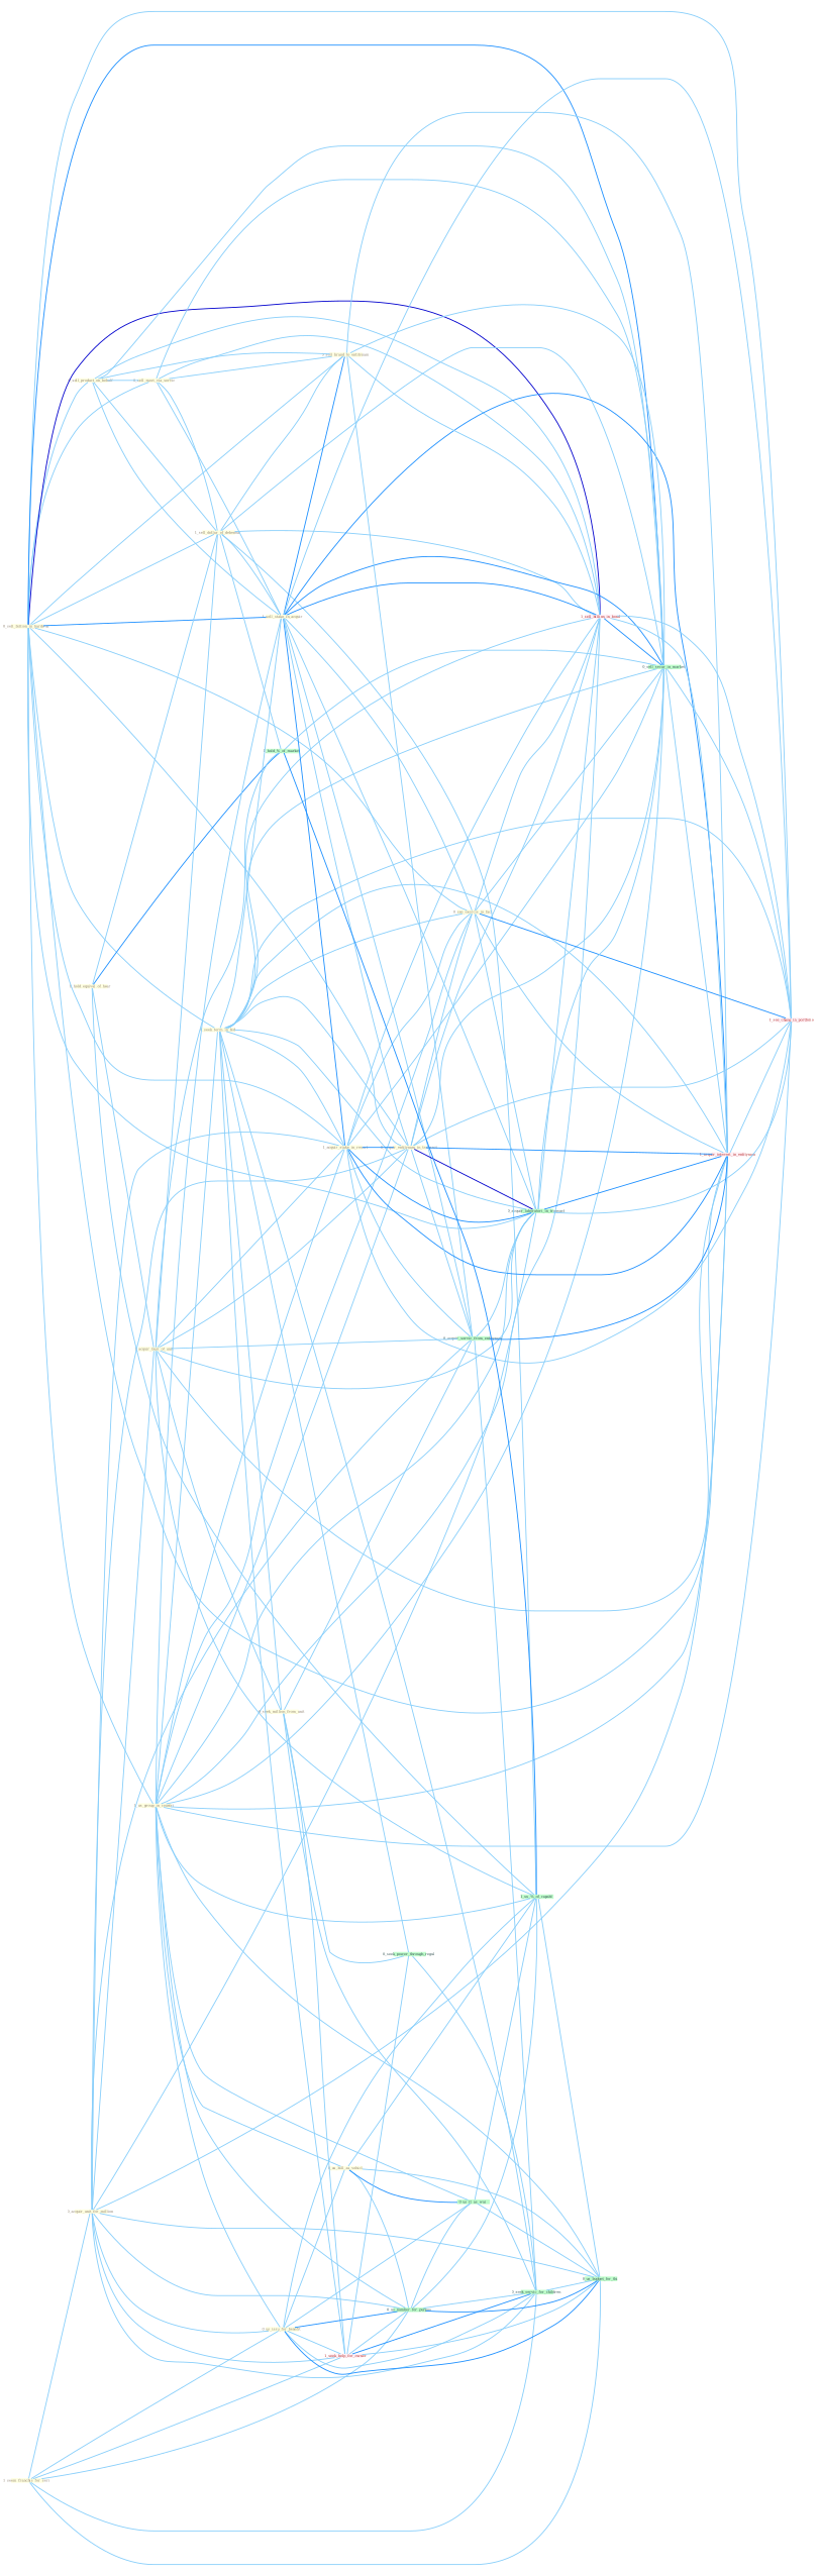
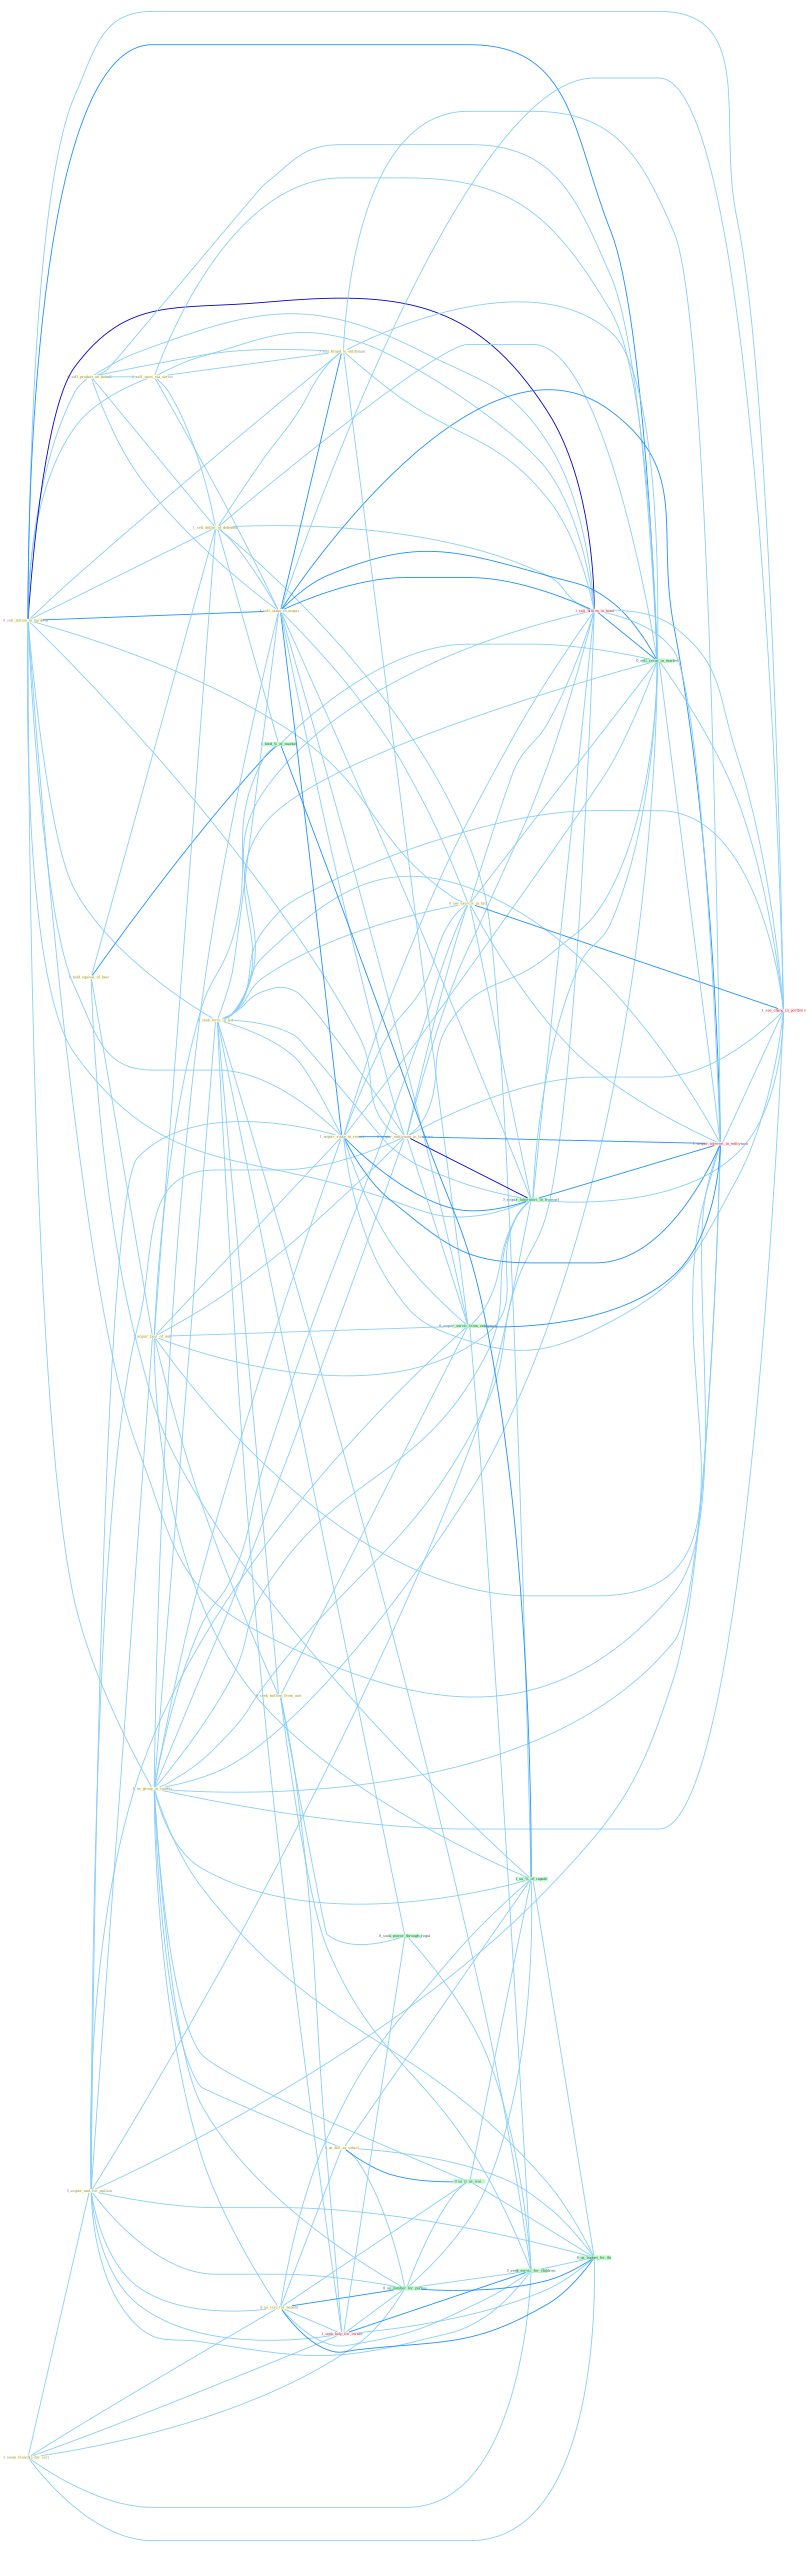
  graph {
    rankdir=LR
    node [color="#ffffe0" fixedsize=true fontcolor="#8b7d6b" fontsize=4 shape=polygon style=filled]
    edge [color="#87cefa" w=1]
    "0_sell_billion_in_hardwar " [height=.06 width=.5]
    "1_seem_franchis_for_seri " [height=.06 width=.5]
    "1_hold_equival_of_hear " [height=.06 width=.5]
    "1_us_group_in_countri " [height=.06 width=.5]
    "0_sell_product_on_behalf " [height=.06 width=.5]
    "0_acquir_unit_for_million " [height=.06 width=.5]
    "1_acquir_busi_of_unit " [height=.06 width=.5]
    "0_seek_term_in_bid " [height=.06 width=.5]
-   "0_us_issu_for_benefit " [height=.06 width=.5]
+   "0_us_issu_for_benefit " [height=.06 width=.5 label="8_us_issu_for_benefit"]
    "0_sell_movi_via_servic " [height=.06 width=.5]
    "1_sell_dollar_of_debentur " [height=.06 width=.5]
    n12 [height=.06 label="1_sell_stake_in_acquir" width=.5]
    "0_sell_brand_to_entitynam " [height=.06 width=.5]
    "0_seek_million_from_unit " [height=.06 width=.5]
    "1_acquir_stake_in_resort " [height=.06 width=.5]
    "0_acquir_entitynam_in_transact " [height=.06 width=.5]
    "0_us_bill_as_vehicl " [height=.06 width=.5]
    "0_see_exercis_in_fact " [height=.06 width=.5]
    "1_seek_help_for_owner " [color="#fff0f5" fontcolor="#b22222" height=.06 width=.5]
    "1_sell_billion_in_bond " [color="#fff0f5" fontcolor="#b22222" height=.06 width=.5]
    "1_acquir_interest_in_entitynam " [color="#fff0f5" fontcolor="#b22222" height=.06 width=.5]
    "1_see_chang_in_portfolio " [color="#fff0f5" fontcolor="#b22222" height=.06 width=.5]
    "0_acquir_laboratori_in_transact " [color="#BDFCC9" fontcolor="#2f4f4f" height=.06 width=.5]
    "0_sell_secur_in_market " [color="#BDFCC9" fontcolor="#2f4f4f" height=.06 width=.5]
    "0_us_number_for_purpos " [color="#BDFCC9" fontcolor="#2f4f4f" height=.06 width=.5]
    "0_seek_servic_for_children " [color="#BDFCC9" fontcolor="#2f4f4f" height=.06 width=.5]
    "0_us_budget_for_thi " [color="#BDFCC9" fontcolor="#2f4f4f" height=.06 width=.5]
    "1_hold_%_of_market " [color="#BDFCC9" fontcolor="#2f4f4f" height=.06 width=.5]
    "1_us_%_of_capabl " [color="#BDFCC9" fontcolor="#2f4f4f" height=.06 width=.5]
    "0_us_it_as_wai " [color="#BDFCC9" fontcolor="#2f4f4f" height=.06 width=.5]
    "0_acquir_servic_from_entitynam " [color="#BDFCC9" fontcolor="#2f4f4f" height=.06 width=.5]
    "0_seek_power_through_regul " [color="#BDFCC9" fontcolor="#2f4f4f" height=.06 width=.5]
    subgraph sub_1 {
      "0_sell_billion_in_hardwar "
      "1_seem_franchis_for_seri "
      "1_hold_equival_of_hear "
      "1_us_group_in_countri "
      "0_sell_product_on_behalf "
      "0_acquir_unit_for_million "
      "1_acquir_busi_of_unit "
      "0_seek_term_in_bid "
      "0_us_issu_for_benefit "
      "0_sell_movi_via_servic "
      "1_sell_dollar_of_debentur "
      n12
      "0_sell_brand_to_entitynam "
      "0_seek_million_from_unit "
      "1_acquir_stake_in_resort "
      "0_acquir_entitynam_in_transact "
      "0_us_bill_as_vehicl "
      "0_see_exercis_in_fact "
    }
    subgraph sub_2 {
      "1_seek_help_for_owner "
      "1_sell_billion_in_bond "
      "1_acquir_interest_in_entitynam "
      "1_see_chang_in_portfolio "
    }
    "0_sell_billion_in_hardwar " -- "1_us_group_in_countri "
    "0_sell_billion_in_hardwar " -- "0_sell_product_on_behalf "
    "0_sell_billion_in_hardwar " -- "0_seek_term_in_bid "
    "0_sell_billion_in_hardwar " -- "0_sell_movi_via_servic "
    "0_sell_billion_in_hardwar " -- "1_sell_dollar_of_debentur "
    "0_sell_billion_in_hardwar " -- n12 [color="#1e90ff" w=2]
    "0_sell_billion_in_hardwar " -- "0_sell_brand_to_entitynam "
    "0_sell_billion_in_hardwar " -- "1_acquir_stake_in_resort "
    "0_sell_billion_in_hardwar " -- "0_acquir_entitynam_in_transact "
    "0_sell_billion_in_hardwar " -- "0_see_exercis_in_fact "
    "0_sell_billion_in_hardwar " -- "1_sell_billion_in_bond " [color="#0000cd" w=3]
    "0_sell_billion_in_hardwar " -- "1_acquir_interest_in_entitynam "
    "0_sell_billion_in_hardwar " -- "1_see_chang_in_portfolio "
    "0_sell_billion_in_hardwar " -- "0_acquir_laboratori_in_transact "
    "0_sell_billion_in_hardwar " -- "0_sell_secur_in_market " [color="#1e90ff" w=2]
    "1_seem_franchis_for_seri " -- "0_acquir_unit_for_million "
    "1_seem_franchis_for_seri " -- "0_us_issu_for_benefit "
    "1_seem_franchis_for_seri " -- "1_seek_help_for_owner "
    "1_seem_franchis_for_seri " -- "0_us_number_for_purpos "
    "1_seem_franchis_for_seri " -- "0_seek_servic_for_children "
    "1_seem_franchis_for_seri " -- "0_us_budget_for_thi "
    "1_hold_equival_of_hear " -- "1_acquir_busi_of_unit "
    "1_hold_equival_of_hear " -- "1_sell_dollar_of_debentur "
    "1_hold_equival_of_hear " -- "1_hold_%_of_market " [color="#1e90ff" w=2]
    "1_hold_equival_of_hear " -- "1_us_%_of_capabl "
    "1_us_group_in_countri " -- "0_seek_term_in_bid "
    "1_us_group_in_countri " -- "0_us_issu_for_benefit "
    "1_us_group_in_countri " -- n12
    "1_us_group_in_countri " -- "1_acquir_stake_in_resort "
    "1_us_group_in_countri " -- "0_acquir_entitynam_in_transact "
    "1_us_group_in_countri " -- "0_us_bill_as_vehicl "
    "1_us_group_in_countri " -- "0_see_exercis_in_fact "
    "1_us_group_in_countri " -- "1_sell_billion_in_bond "
    "1_us_group_in_countri " -- "1_acquir_interest_in_entitynam "
    "1_us_group_in_countri " -- "1_see_chang_in_portfolio "
    "1_us_group_in_countri " -- "0_acquir_laboratori_in_transact "
    "1_us_group_in_countri " -- "0_sell_secur_in_market "
    "1_us_group_in_countri " -- "0_us_number_for_purpos "
    "1_us_group_in_countri " -- "0_us_budget_for_thi "
    "1_us_group_in_countri " -- "1_us_%_of_capabl "
    "1_us_group_in_countri " -- "0_us_it_as_wai "
    "0_sell_product_on_behalf " -- "0_sell_movi_via_servic "
    "0_sell_product_on_behalf " -- "1_sell_dollar_of_debentur "
    "0_sell_product_on_behalf " -- n12
    "0_sell_product_on_behalf " -- "0_sell_brand_to_entitynam "
    "0_sell_product_on_behalf " -- "1_sell_billion_in_bond "
    "0_sell_product_on_behalf " -- "0_sell_secur_in_market "
    "0_acquir_unit_for_million " -- "1_acquir_busi_of_unit "
    "0_acquir_unit_for_million " -- "0_us_issu_for_benefit "
    "0_acquir_unit_for_million " -- "1_acquir_stake_in_resort "
    "0_acquir_unit_for_million " -- "0_acquir_entitynam_in_transact "
    "0_acquir_unit_for_million " -- "1_seek_help_for_owner "
    "0_acquir_unit_for_million " -- "1_acquir_interest_in_entitynam "
    "0_acquir_unit_for_million " -- "0_acquir_laboratori_in_transact "
    "0_acquir_unit_for_million " -- "0_us_number_for_purpos "
    "0_acquir_unit_for_million " -- "0_seek_servic_for_children "
    "0_acquir_unit_for_million " -- "0_us_budget_for_thi "
    "0_acquir_unit_for_million " -- "0_acquir_servic_from_entitynam "
    "1_acquir_busi_of_unit " -- "1_sell_dollar_of_debentur "
    "1_acquir_busi_of_unit " -- "0_seek_million_from_unit "
    "1_acquir_busi_of_unit " -- "1_acquir_stake_in_resort "
    "1_acquir_busi_of_unit " -- "0_acquir_entitynam_in_transact "
    "1_acquir_busi_of_unit " -- "1_acquir_interest_in_entitynam "
    "1_acquir_busi_of_unit " -- "0_acquir_laboratori_in_transact "
    "1_acquir_busi_of_unit " -- "1_hold_%_of_market "
    "1_acquir_busi_of_unit " -- "1_us_%_of_capabl "
    "1_acquir_busi_of_unit " -- "0_acquir_servic_from_entitynam "
    "0_seek_term_in_bid " -- n12
    "0_seek_term_in_bid " -- "0_seek_million_from_unit "
    "0_seek_term_in_bid " -- "1_acquir_stake_in_resort "
    "0_seek_term_in_bid " -- "0_acquir_entitynam_in_transact "
    "0_seek_term_in_bid " -- "0_see_exercis_in_fact "
    "0_seek_term_in_bid " -- "1_seek_help_for_owner "
    "0_seek_term_in_bid " -- "1_sell_billion_in_bond "
    "0_seek_term_in_bid " -- "1_acquir_interest_in_entitynam "
    "0_seek_term_in_bid " -- "1_see_chang_in_portfolio "
    "0_seek_term_in_bid " -- "0_acquir_laboratori_in_transact "
    "0_seek_term_in_bid " -- "0_sell_secur_in_market "
    "0_seek_term_in_bid " -- "0_seek_servic_for_children "
    "0_seek_term_in_bid " -- "0_seek_power_through_regul "
    "0_us_issu_for_benefit " -- "0_us_bill_as_vehicl "
    "0_us_issu_for_benefit " -- "1_seek_help_for_owner "
    "0_us_issu_for_benefit " -- "0_us_number_for_purpos " [color="#1e90ff" w=2]
    "0_us_issu_for_benefit " -- "0_seek_servic_for_children "
    "0_us_issu_for_benefit " -- "0_us_budget_for_thi " [color="#1e90ff" w=2]
    "0_us_issu_for_benefit " -- "1_us_%_of_capabl "
    "0_us_issu_for_benefit " -- "0_us_it_as_wai "
    "0_sell_movi_via_servic " -- "1_sell_dollar_of_debentur "
    "0_sell_movi_via_servic " -- n12
    "0_sell_movi_via_servic " -- "0_sell_brand_to_entitynam "
    "0_sell_movi_via_servic " -- "1_sell_billion_in_bond "
    "0_sell_movi_via_servic " -- "0_sell_secur_in_market "
    "1_sell_dollar_of_debentur " -- n12
    "1_sell_dollar_of_debentur " -- "0_sell_brand_to_entitynam "
    "1_sell_dollar_of_debentur " -- "1_sell_billion_in_bond "
    "1_sell_dollar_of_debentur " -- "0_sell_secur_in_market "
    "1_sell_dollar_of_debentur " -- "1_hold_%_of_market "
    "1_sell_dollar_of_debentur " -- "1_us_%_of_capabl "
    n12 -- "0_sell_brand_to_entitynam " [color="#1e90ff" w=2]
    n12 -- "1_acquir_stake_in_resort " [color="#1e90ff" w=2]
    n12 -- "0_acquir_entitynam_in_transact "
    n12 -- "0_see_exercis_in_fact "
    n12 -- "1_sell_billion_in_bond " [color="#1e90ff" w=2]
    n12 -- "1_acquir_interest_in_entitynam " [color="#1e90ff" w=2]
    n12 -- "1_see_chang_in_portfolio "
    n12 -- "0_acquir_laboratori_in_transact "
    n12 -- "0_sell_secur_in_market " [color="#1e90ff" w=2]
    n12 -- "0_acquir_servic_from_entitynam "
    "0_sell_brand_to_entitynam " -- "1_sell_billion_in_bond "
    "0_sell_brand_to_entitynam " -- "1_acquir_interest_in_entitynam "
    "0_sell_brand_to_entitynam " -- "0_sell_secur_in_market "
    "0_sell_brand_to_entitynam " -- "0_acquir_servic_from_entitynam "
    "0_seek_million_from_unit " -- "1_seek_help_for_owner "
    "0_seek_million_from_unit " -- "0_seek_servic_for_children "
    "0_seek_million_from_unit " -- "0_acquir_servic_from_entitynam "
    "0_seek_million_from_unit " -- "0_seek_power_through_regul "
    "1_acquir_stake_in_resort " -- "0_acquir_entitynam_in_transact " [color="#1e90ff" w=2]
    "1_acquir_stake_in_resort " -- "0_see_exercis_in_fact "
    "1_acquir_stake_in_resort " -- "1_sell_billion_in_bond "
    "1_acquir_stake_in_resort " -- "1_acquir_interest_in_entitynam " [color="#1e90ff" w=2]
    "1_acquir_stake_in_resort " -- "1_see_chang_in_portfolio "
    "1_acquir_stake_in_resort " -- "0_acquir_laboratori_in_transact " [color="#1e90ff" w=2]
    "1_acquir_stake_in_resort " -- "0_sell_secur_in_market "
    "1_acquir_stake_in_resort " -- "0_acquir_servic_from_entitynam "
    "0_acquir_entitynam_in_transact " -- "0_see_exercis_in_fact "
    "0_acquir_entitynam_in_transact " -- "1_sell_billion_in_bond "
    "0_acquir_entitynam_in_transact " -- "1_acquir_interest_in_entitynam " [color="#1e90ff" w=2]
    "0_acquir_entitynam_in_transact " -- "1_see_chang_in_portfolio "
    "0_acquir_entitynam_in_transact " -- "0_acquir_laboratori_in_transact " [color="#0000cd" w=3]
    "0_acquir_entitynam_in_transact " -- "0_sell_secur_in_market "
    "0_acquir_entitynam_in_transact " -- "0_acquir_servic_from_entitynam "
    "0_us_bill_as_vehicl " -- "0_us_number_for_purpos "
    "0_us_bill_as_vehicl " -- "0_us_budget_for_thi "
    "0_us_bill_as_vehicl " -- "1_us_%_of_capabl "
    "0_us_bill_as_vehicl " -- "0_us_it_as_wai " [color="#1e90ff" w=2]
    "0_see_exercis_in_fact " -- "1_sell_billion_in_bond "
    "0_see_exercis_in_fact " -- "1_acquir_interest_in_entitynam "
    "0_see_exercis_in_fact " -- "1_see_chang_in_portfolio " [color="#1e90ff" w=2]
    "0_see_exercis_in_fact " -- "0_acquir_laboratori_in_transact "
    "0_see_exercis_in_fact " -- "0_sell_secur_in_market "
    "1_seek_help_for_owner " -- "0_us_number_for_purpos "
    "1_seek_help_for_owner " -- "0_seek_servic_for_children " [color="#1e90ff" w=2]
    "1_seek_help_for_owner " -- "0_us_budget_for_thi "
    "1_seek_help_for_owner " -- "0_seek_power_through_regul "
    "1_sell_billion_in_bond " -- "1_acquir_interest_in_entitynam "
    "1_sell_billion_in_bond " -- "1_see_chang_in_portfolio "
    "1_sell_billion_in_bond " -- "0_sell_secur_in_market " [color="#1e90ff" w=2]
    "1_acquir_interest_in_entitynam " -- "1_see_chang_in_portfolio "
    "0_acquir_laboratori_in_transact " -- "1_sell_billion_in_bond "
    "0_acquir_laboratori_in_transact " -- "1_acquir_interest_in_entitynam " [color="#1e90ff" w=2]
    "0_acquir_laboratori_in_transact " -- "1_see_chang_in_portfolio "
    "0_acquir_laboratori_in_transact " -- "0_sell_secur_in_market "
    "0_sell_secur_in_market " -- "1_acquir_interest_in_entitynam "
    "0_sell_secur_in_market " -- "1_see_chang_in_portfolio "
    "0_us_number_for_purpos " -- "0_seek_servic_for_children "
    "0_us_number_for_purpos " -- "0_us_budget_for_thi " [color="#1e90ff" w=2]
    "0_us_number_for_purpos " -- "1_us_%_of_capabl "
    "0_us_number_for_purpos " -- "0_us_it_as_wai "
    "0_seek_servic_for_children " -- "0_us_budget_for_thi "
    "1_hold_%_of_market " -- "0_sell_secur_in_market "
    "1_hold_%_of_market " -- "1_us_%_of_capabl " [color="#1e90ff" w=2]
    "1_us_%_of_capabl " -- "0_us_budget_for_thi "
    "0_us_it_as_wai " -- "0_us_budget_for_thi "
    "0_us_it_as_wai " -- "1_us_%_of_capabl "
    "0_acquir_servic_from_entitynam " -- "1_acquir_interest_in_entitynam " [color="#1e90ff" w=2]
    "0_acquir_servic_from_entitynam " -- "0_acquir_laboratori_in_transact "
    "0_acquir_servic_from_entitynam " -- "0_seek_servic_for_children "
    "0_seek_power_through_regul " -- "0_seek_servic_for_children "
  }
